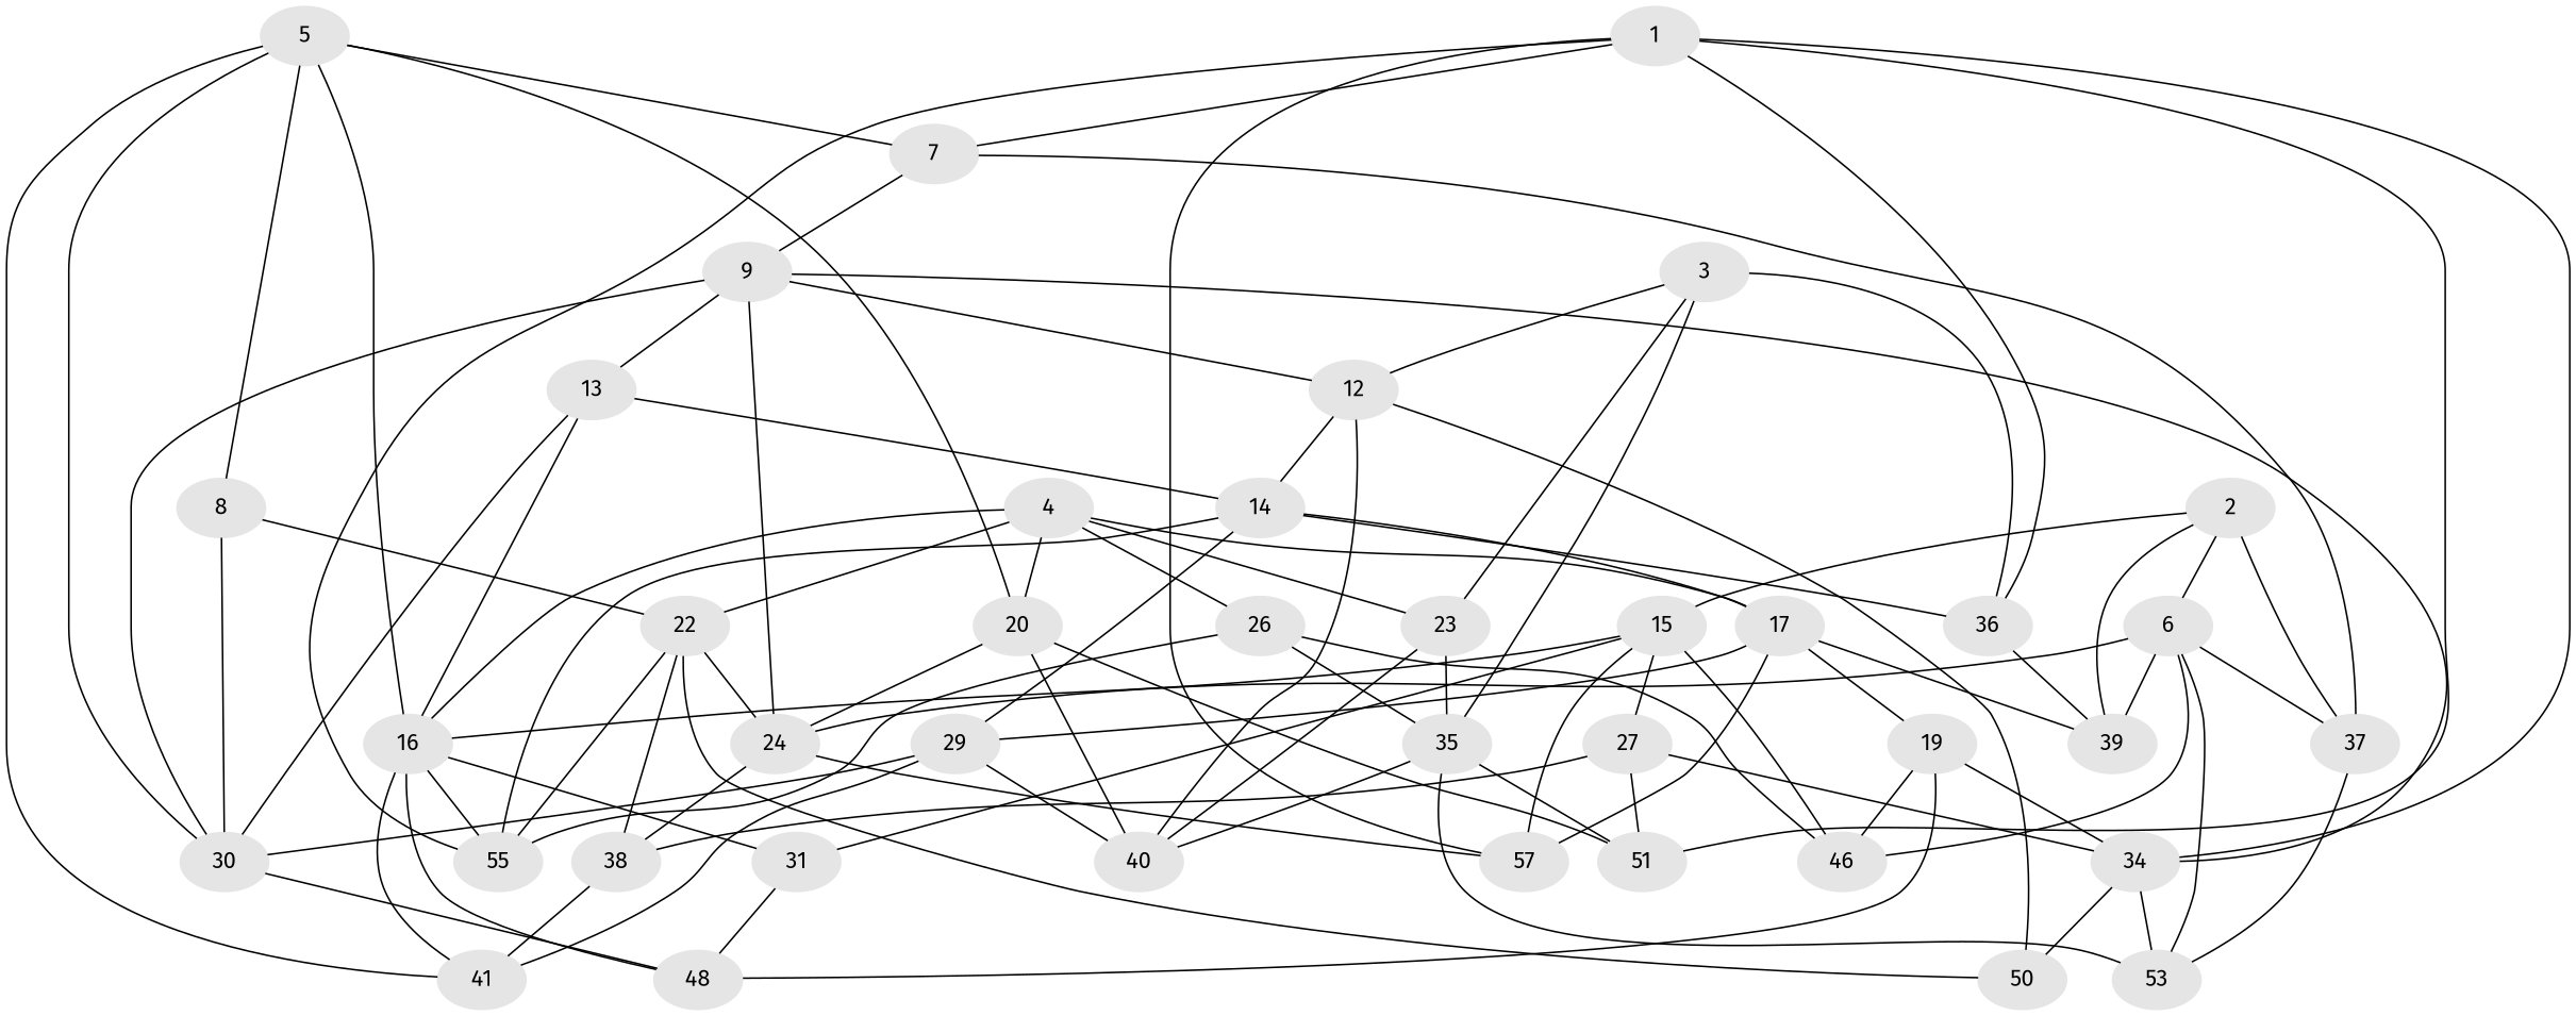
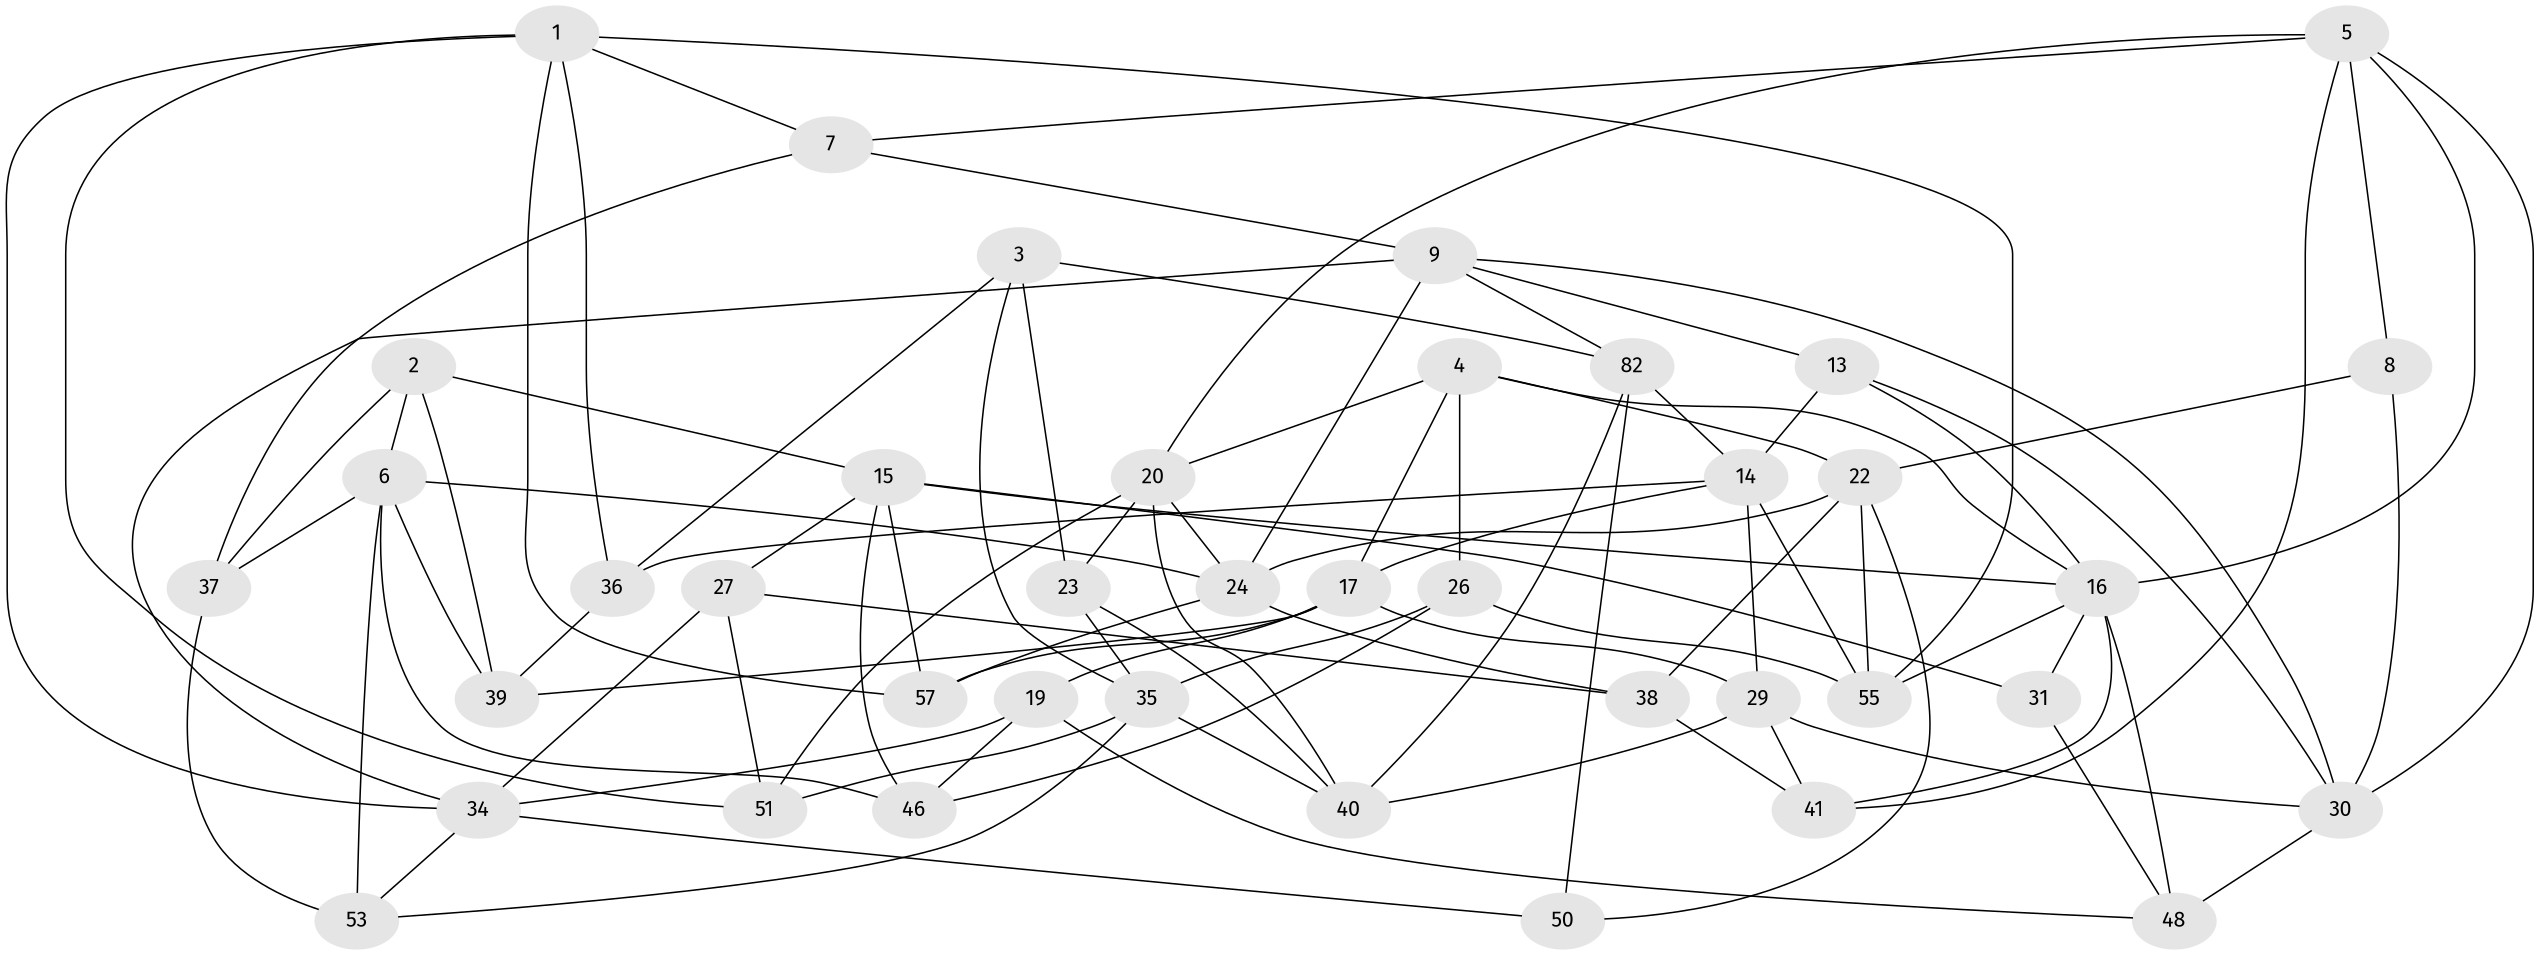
  graph {
    fontname="Fira Sans"
    node [color=gray90 fontname="Fira Sans" style=filled]
    edge [fontname="Fira Sans"]
    1 [super="+11"]
    7
    34 [super="+58"]
    36
    51
    55
    57
    37
    9 [super="+32"]
    53
    50
    39
    6 [super="+10"]
    24 [super="+44"]
    46
    2
    15 [super="+25"]
    16 [super="+28"]
    31
    27
-   12 [super="+33"]
+   12 [super="+33" label=82]
    14 [super="+47"]
    40 [super="+43"]
    3
    23
    35 [super="+42"]
    4 [super="+21"]
    17 [super="+18"]
    20 [super="+45"]
    22 [super="+49"]
    26
    29 [super="+54"]
    19
    38
    30 [super="+56"]
    41
    5 [super="+52"]
    8
    48
    13
    1 -- 7
    1 -- 34
    1 -- 36
    1 -- 51
    1 -- 55
    1 -- 57
    7 -- 37
    7 -- 9
    34 -- 53
    34 -- 50
    36 -- 39
    37 -- 53
    9 -- 34
    9 -- 24
    9 -- 12
    9 -- 30
    9 -- 13
    6 -- 37
    6 -- 53
    6 -- 39
    6 -- 24
    6 -- 46
    24 -- 57
    24 -- 38
    2 -- 37
    2 -- 39
    2 -- 6
    2 -- 15
    15 -- 57
    15 -- 46
    15 -- 16
    15 -- 31
    15 -- 27
    16 -- 55
    16 -- 31
    16 -- 41
    16 -- 48
    31 -- 48
    27 -- 34
    27 -- 51
    27 -- 38
    12 -- 50 [weight=2]
    12 -- 14
    12 -- 40
    14 -- 36
    14 -- 55
    14 -- 17
    14 -- 29
    3 -- 36
    3 -- 12
    3 -- 23
    3 -- 35
    23 -- 40
    23 -- 35
    35 -- 51
    35 -- 53
    35 -- 40
    4 -- 16
-   4 -- 23
+   20 -- 23
    4 -- 17
    4 -- 20
    4 -- 22
    4 -- 26
    17 -- 57
    17 -- 39
    17 -- 29
    17 -- 19
    20 -- 51
    20 -- 24
    20 -- 40 [weight=2]
    22 -- 55
    22 -- 50
    22 -- 24
    22 -- 38
    26 -- 55
    26 -- 46
    26 -- 35
    29 -- 40
    29 -- 30
    29 -- 41
    19 -- 34
    19 -- 46
    19 -- 48
    38 -- 41
    30 -- 48
    5 -- 7
    5 -- 16
    5 -- 20
    5 -- 30
    5 -- 41
    5 -- 8
    8 -- 22
    8 -- 30
    13 -- 16
    13 -- 14
    13 -- 30
  }
